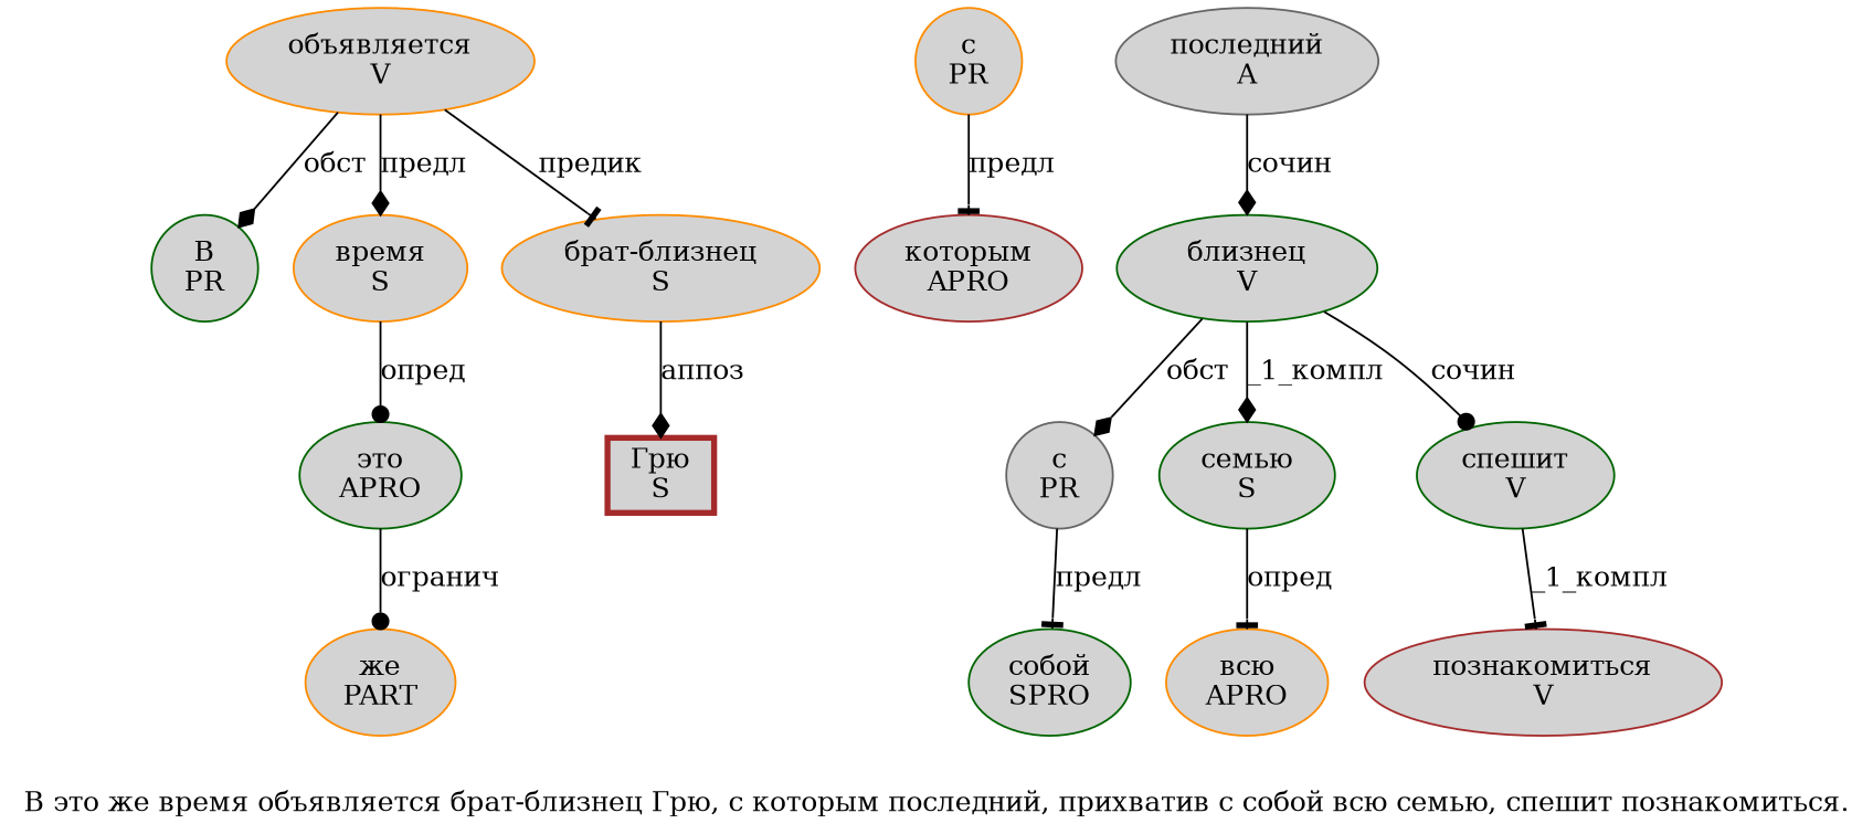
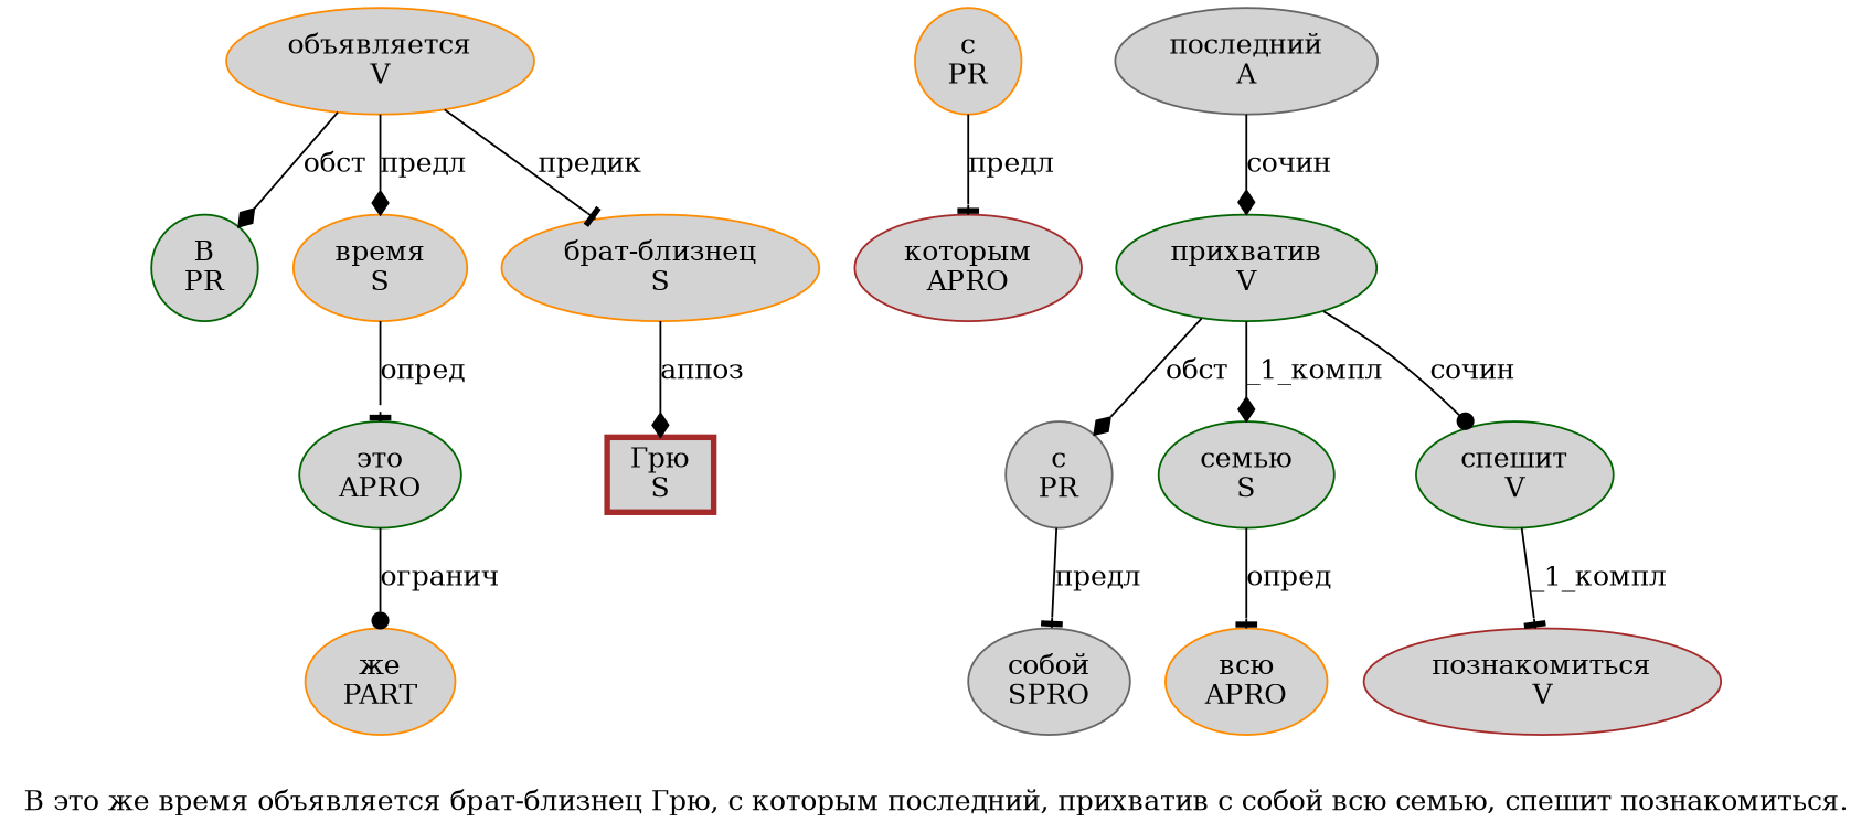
  digraph {
    label="В это же время объявляется брат-близнец Грю, с которым последний, прихватив с собой всю семью, спешит познакомиться."
    node [color=darkgreen fillcolor=lightgray penwidth=1 shape=ellipse style=filled]
    edge [arrowhead=diamond]
    n1 [label="В\nPR"]
    n2 [color=darkorange label="время\nS"]
    n3 [label="это\nAPRO"]
    n4 [color=darkorange label="же\nPART"]
    n5 [color=darkorange label="объявляется\nV"]
    n6 [color=darkorange label="брат-близнец\nS"]
    n7 [color=brown label="Грю\nS" penwidth=3 shape=box]
    n8 [color=darkorange label="с\nPR"]
    n9 [color=brown label="которым\nAPRO"]
    n10 [color=gray40 label="последний\nA"]
-   n11 [label="близнец\nV"]
+   n11 [label="прихватив\nV"]
    n12 [color=gray40 label="с\nPR"]
    n13 [label="семью\nS"]
    n14 [label="спешит\nV"]
-   n15 [label="собой\nSPRO"]
+   n15 [color=gray40 label="собой\nSPRO"]
    n16 [color=darkorange label="всю\nAPRO"]
    n17 [color=brown label="познакомиться\nV"]
-   n2 -> n3 [arrowhead=dot label="опред"]
+   n2 -> n3 [arrowhead=tee label="опред"]
    n3 -> n4 [arrowhead=dot label="огранич"]
    n5 -> n1 [label="обст"]
    n5 -> n2 [label="предл"]
    n5 -> n6 [arrowhead=tee label="предик"]
    n6 -> n7 [label="аппоз"]
    n8 -> n9 [arrowhead=tee label="предл"]
    n10 -> n11 [label="сочин"]
    n11 -> n12 [label="обст"]
    n11 -> n13 [label="_1_компл"]
    n11 -> n14 [arrowhead=dot label="сочин"]
    n12 -> n15 [arrowhead=tee label="предл"]
    n13 -> n16 [arrowhead=tee label="опред"]
    n14 -> n17 [arrowhead=tee label="_1_компл"]
  }
